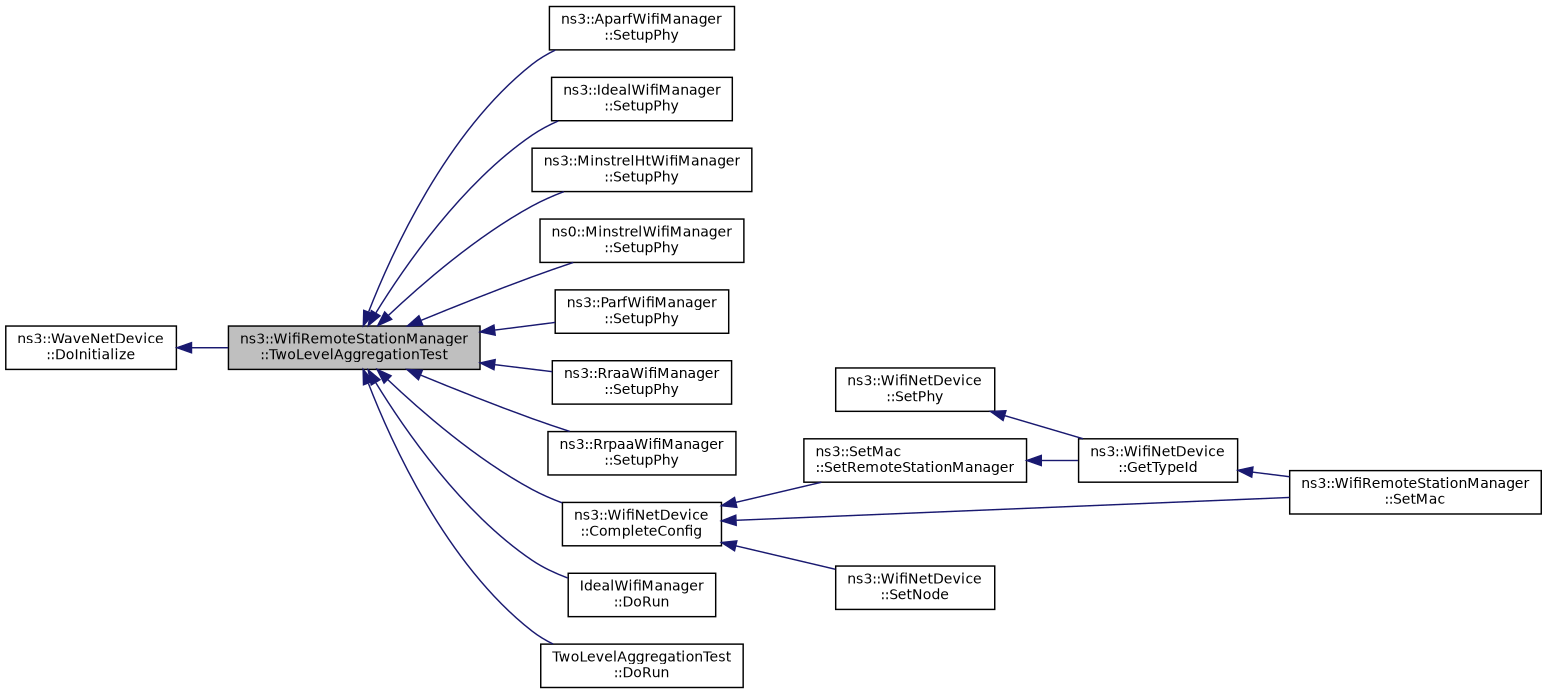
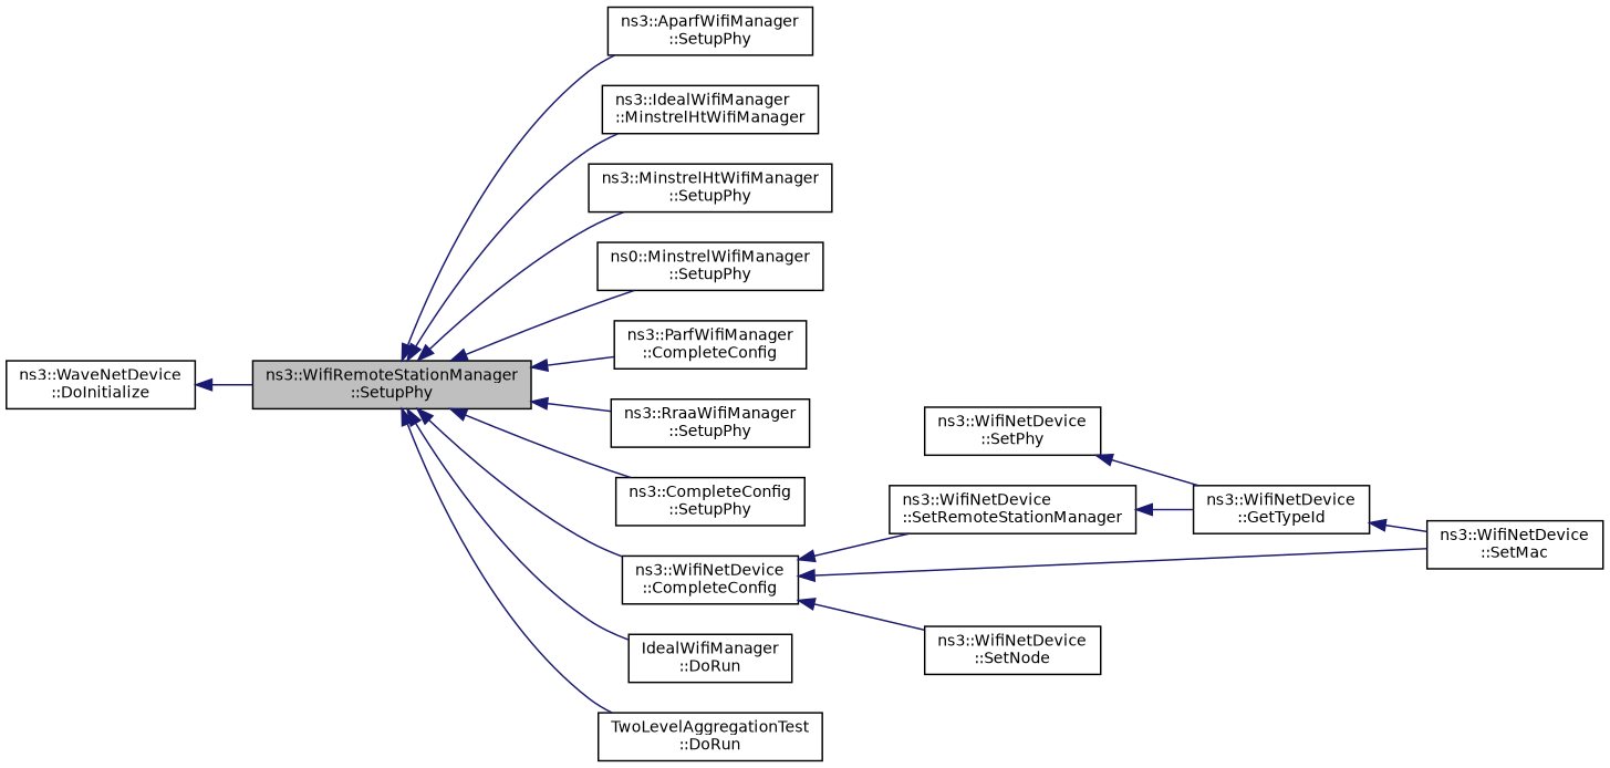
  digraph {
    rankdir=LR
    node [color=black fillcolor=white fontname=Helvetica fontsize=10 shape=record style=filled]
    edge [color=midnightblue dir=back fontname=Helvetica fontsize=10 labelfontname=Helvetica labelfontsize=10 style=solid]
-   n1 [fillcolor=grey75 fontcolor=black height=0.2 label="ns3::WifiRemoteStationManager\l::TwoLevelAggregationTest" width=0.4]
+   n1 [fillcolor=grey75 fontcolor=black height=0.2 label="ns3::WifiRemoteStationManager\l::SetupPhy" width=0.4]
    n2 [height=0.2 label="ns3::AparfWifiManager\l::SetupPhy" width=0.4]
-   n3 [height=0.2 label="ns3::IdealWifiManager\l::SetupPhy" width=0.4]
+   n3 [height=0.2 label="ns3::IdealWifiManager\l::MinstrelHtWifiManager" width=0.4]
    n4 [height=0.2 label="ns3::MinstrelHtWifiManager\l::SetupPhy" width=0.4]
    n5 [height=0.2 label="ns0::MinstrelWifiManager\l::SetupPhy" width=0.4]
-   n6 [height=0.2 label="ns3::ParfWifiManager\l::SetupPhy" width=0.4]
+   n6 [height=0.2 label="ns3::ParfWifiManager\l::CompleteConfig" width=0.4]
    n7 [height=0.2 label="ns3::RraaWifiManager\l::SetupPhy" width=0.4]
-   n8 [height=0.2 label="ns3::RrpaaWifiManager\l::SetupPhy" width=0.4]
+   n8 [height=0.2 label="ns3::CompleteConfig\l::SetupPhy" width=0.4]
    n9 [height=0.2 label="ns3::WifiNetDevice\l::CompleteConfig" width=0.4]
    n10 [height=0.2 label="IdealWifiManager\l::DoRun" width=0.4]
    n11 [height=0.2 label="TwoLevelAggregationTest\l::DoRun" width=0.4]
    n12 [height=0.2 label="ns3::WaveNetDevice\l::DoInitialize" width=0.4]
-   n13 [height=0.2 label="ns3::WifiRemoteStationManager\l::SetMac" width=0.4]
-   n14 [height=0.2 label="ns3::SetMac\l::SetRemoteStationManager" width=0.4]
+   n13 [height=0.2 label="ns3::WifiNetDevice\l::SetMac" width=0.4]
+   n14 [height=0.2 label="ns3::WifiNetDevice\l::SetRemoteStationManager" width=0.4]
    n15 [height=0.2 label="ns3::WifiNetDevice\l::SetNode" width=0.4]
    n16 [height=0.2 label="ns3::WifiNetDevice\l::SetPhy" width=0.4]
    n17 [height=0.2 label="ns3::WifiNetDevice\l::GetTypeId" width=0.4]
    n1 -> n2
    n1 -> n3
    n1 -> n4
    n1 -> n5
    n1 -> n6
    n1 -> n7
    n1 -> n8
    n1 -> n9
    n1 -> n10
    n1 -> n11
    n9 -> n13
    n9 -> n14
    n9 -> n15
    n12 -> n1
    n14 -> n17
    n16 -> n17
    n17 -> n13
  }
